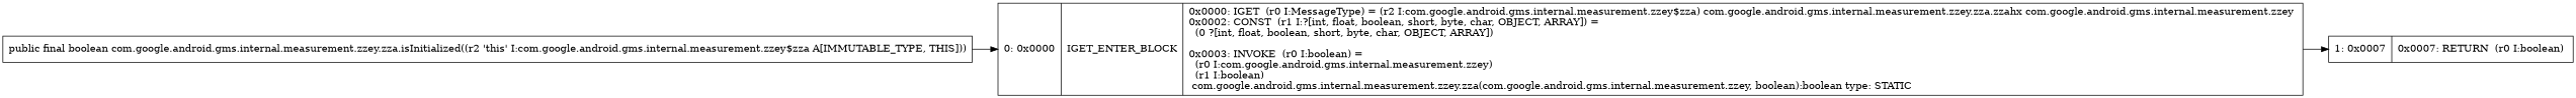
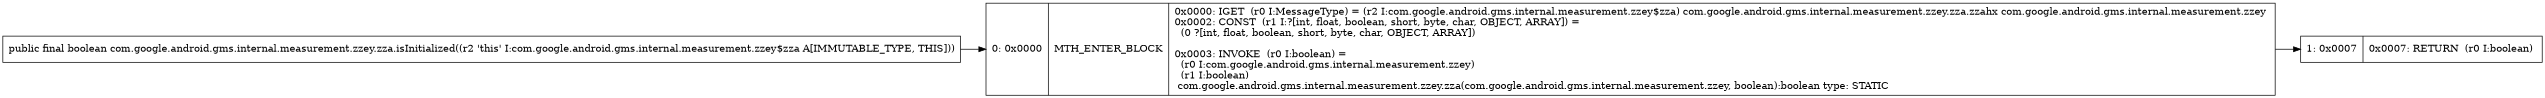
  digraph {
    rankdir=LR
    node [shape=record]
-   n1 [label="{0\:\ 0x0000|IGET_ENTER_BLOCK\l|0x0000: IGET  (r0 I:MessageType) = (r2 I:com.google.android.gms.internal.measurement.zzey$zza) com.google.android.gms.internal.measurement.zzey.zza.zzahx com.google.android.gms.internal.measurement.zzey \l0x0002: CONST  (r1 I:?[int, float, boolean, short, byte, char, OBJECT, ARRAY]) = \l  (0 ?[int, float, boolean, short, byte, char, OBJECT, ARRAY])\l \l0x0003: INVOKE  (r0 I:boolean) = \l  (r0 I:com.google.android.gms.internal.measurement.zzey)\l  (r1 I:boolean)\l com.google.android.gms.internal.measurement.zzey.zza(com.google.android.gms.internal.measurement.zzey, boolean):boolean type: STATIC \l}"]
+   n1 [label="{0\:\ 0x0000|MTH_ENTER_BLOCK\l|0x0000: IGET  (r0 I:MessageType) = (r2 I:com.google.android.gms.internal.measurement.zzey$zza) com.google.android.gms.internal.measurement.zzey.zza.zzahx com.google.android.gms.internal.measurement.zzey \l0x0002: CONST  (r1 I:?[int, float, boolean, short, byte, char, OBJECT, ARRAY]) = \l  (0 ?[int, float, boolean, short, byte, char, OBJECT, ARRAY])\l \l0x0003: INVOKE  (r0 I:boolean) = \l  (r0 I:com.google.android.gms.internal.measurement.zzey)\l  (r1 I:boolean)\l com.google.android.gms.internal.measurement.zzey.zza(com.google.android.gms.internal.measurement.zzey, boolean):boolean type: STATIC \l}"]
    n2 [label="{1\:\ 0x0007|0x0007: RETURN  (r0 I:boolean) \l}"]
    n3 [label="{public final boolean com.google.android.gms.internal.measurement.zzey.zza.isInitialized((r2 'this' I:com.google.android.gms.internal.measurement.zzey$zza A[IMMUTABLE_TYPE, THIS])) }"]
    n1 -> n2
    n3 -> n1
  }
